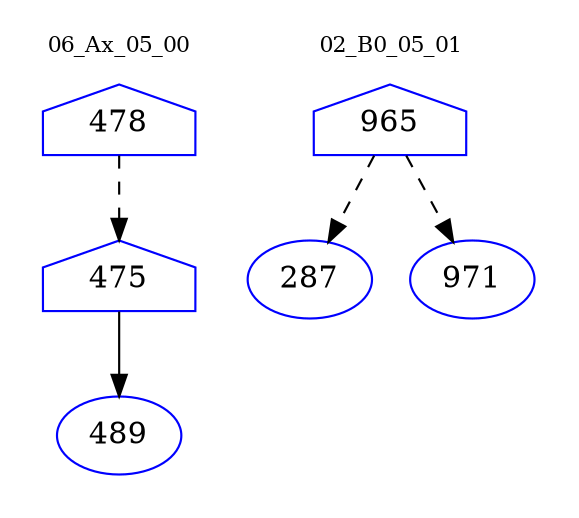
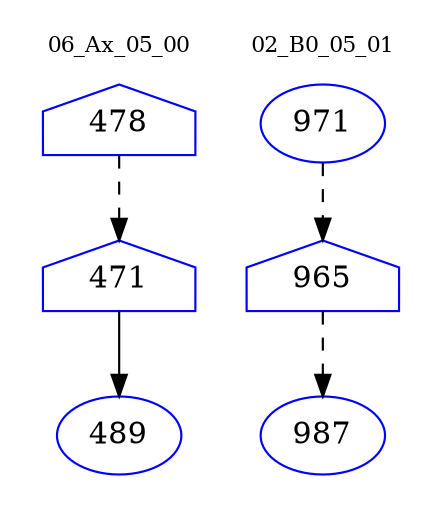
  digraph {
    node [color=blue shape=house]
    edge [color=black style=dashed]
-   n1 [label=475]
+   n1 [label=471]
    n2 [label=478]
    n3 [label=489 shape=ellipse]
    n4 [label=965]
-   n5 [label=287 shape=ellipse]
+   n5 [label=987 shape=ellipse]
    n6 [label=971 shape=ellipse]
    subgraph cluster_1 {
      color=white
      fontsize=10
      label="06_Ax_05_00"
      n1
      n2
      n3
    }
    subgraph cluster_2 {
      color=white
      fontsize=10
      label="02_B0_05_01"
      n4
      n5
      n6
    }
    n1 -> n3 [style=solid]
    n2 -> n1
    n4 -> n5
-   n4 -> n6
+   n6 -> n4
  }
